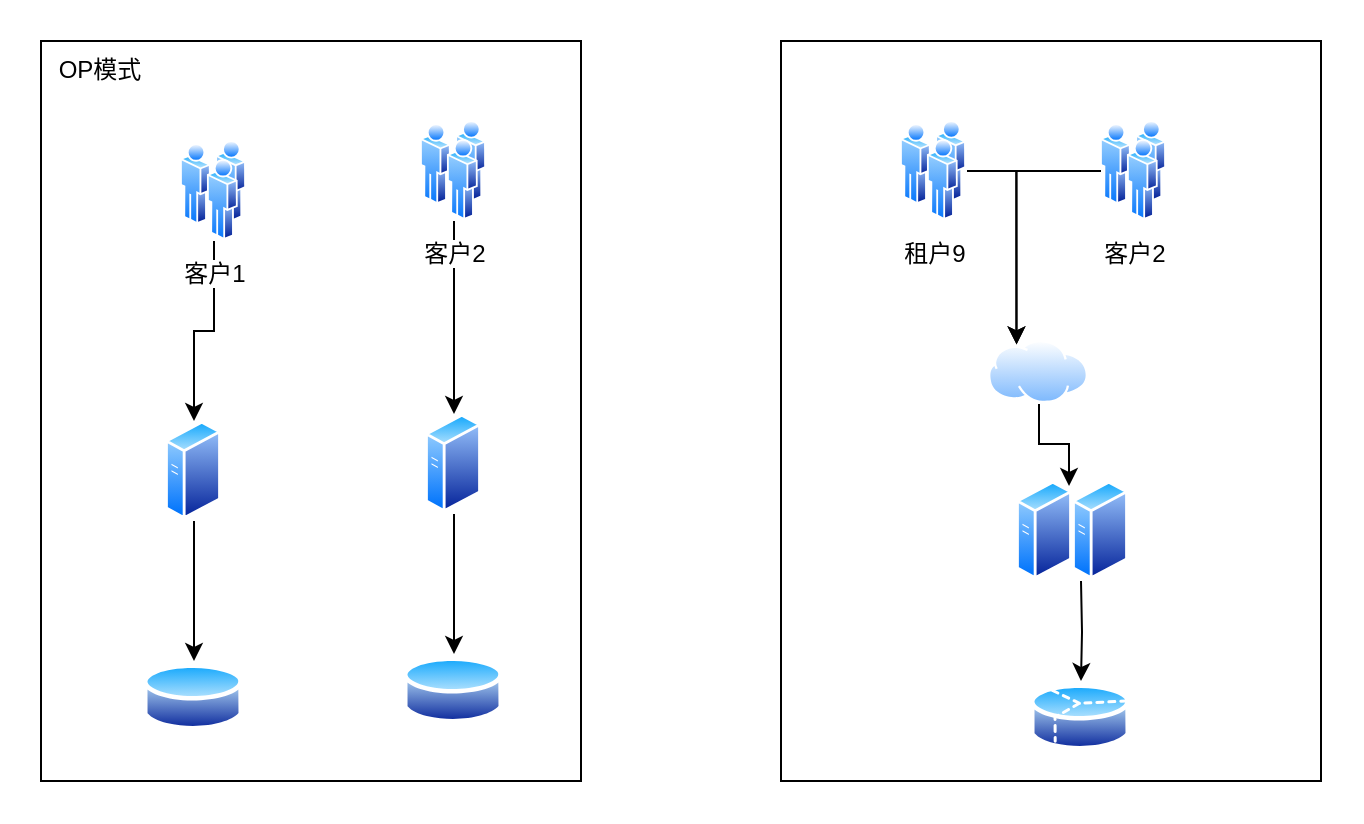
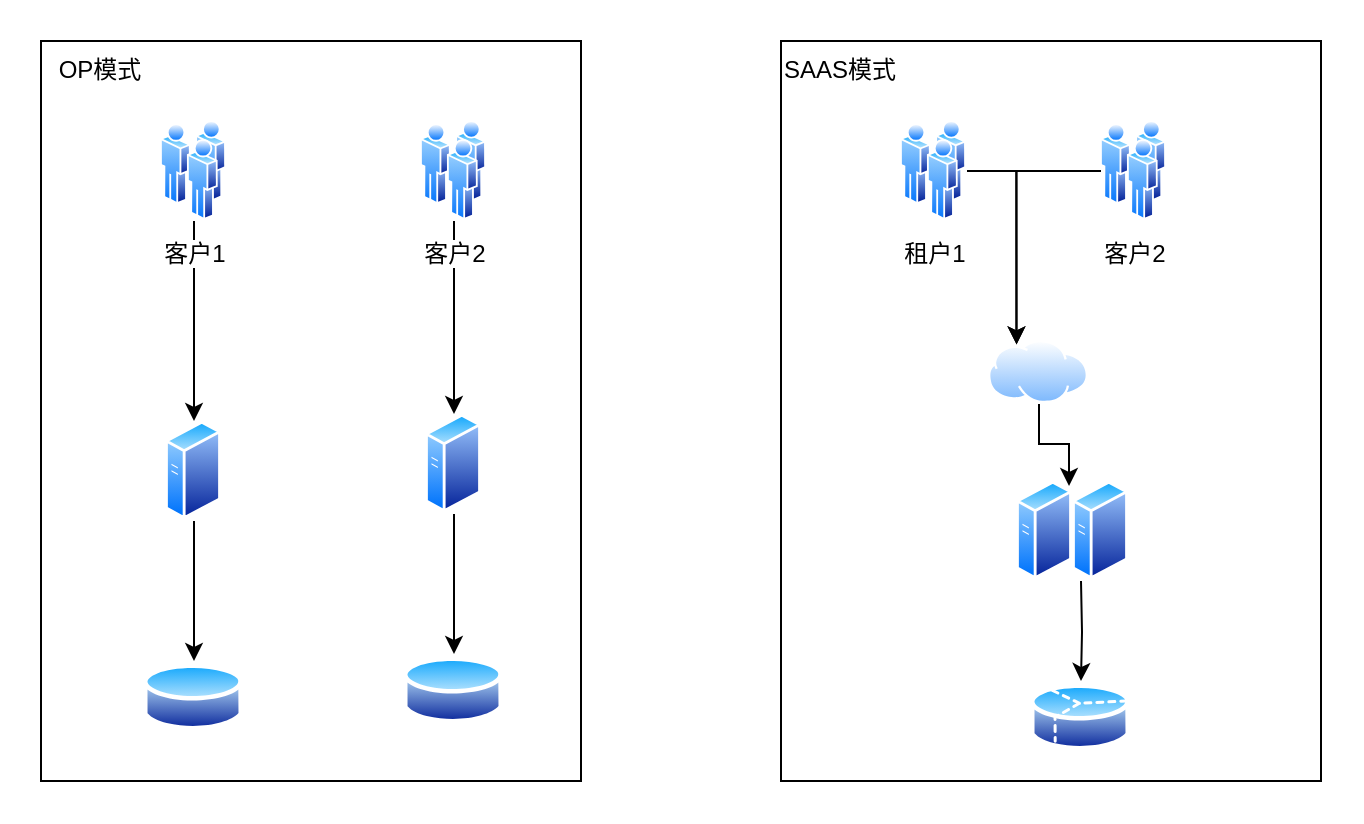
  <mxCell id="0" />
  <mxCell id="1" parent="0" />
  <mxCell id="2" value="" style="rounded=0;whiteSpace=wrap;html=1;" parent="1" vertex="1"><mxGeometry x="20" y="20" width="270" height="370" as="geometry" /></mxCell>
  <mxCell id="3" style="edgeStyle=orthogonalEdgeStyle;rounded=0;orthogonalLoop=1;jettySize=auto;html=1;entryX=0.5;entryY=0;entryDx=0;entryDy=0;" parent="1" source="4" target="8" edge="1"><mxGeometry relative="1" as="geometry" /></mxCell>
- <mxCell id="4" value="客户1" style="aspect=fixed;perimeter=ellipsePerimeter;html=1;align=center;shadow=0;dashed=0;spacingTop=3;image;image=img/lib/active_directory/users.svg;" parent="1" vertex="1"><mxGeometry x="90" y="70" width="33" height="50" as="geometry" /></mxCell>
+ <mxCell id="4" value="客户1" style="aspect=fixed;perimeter=ellipsePerimeter;html=1;align=center;shadow=0;dashed=0;spacingTop=3;image;image=img/lib/active_directory/users.svg;" parent="1" vertex="1"><mxGeometry x="80" y="60" width="33" height="50" as="geometry" /></mxCell>
  <mxCell id="5" style="edgeStyle=orthogonalEdgeStyle;rounded=0;orthogonalLoop=1;jettySize=auto;html=1;" parent="1" source="6" target="11" edge="1"><mxGeometry relative="1" as="geometry" /></mxCell>
  <mxCell id="6" value="客户2" style="aspect=fixed;perimeter=ellipsePerimeter;html=1;align=center;shadow=0;dashed=0;spacingTop=3;image;image=img/lib/active_directory/users.svg;" parent="1" vertex="1"><mxGeometry x="210" y="60" width="33" height="50" as="geometry" /></mxCell>
  <mxCell id="7" style="edgeStyle=orthogonalEdgeStyle;rounded=0;orthogonalLoop=1;jettySize=auto;html=1;" parent="1" source="8" target="9" edge="1"><mxGeometry relative="1" as="geometry" /></mxCell>
  <mxCell id="8" value="" style="aspect=fixed;perimeter=ellipsePerimeter;html=1;align=center;shadow=0;dashed=0;spacingTop=3;image;image=img/lib/active_directory/generic_server.svg;" parent="1" vertex="1"><mxGeometry x="82.5" y="210" width="28.0" height="50" as="geometry" /></mxCell>
  <mxCell id="9" value="" style="aspect=fixed;perimeter=ellipsePerimeter;html=1;align=center;shadow=0;dashed=0;spacingTop=3;image;image=img/lib/active_directory/database.svg;" parent="1" vertex="1"><mxGeometry x="71.5" y="330" width="50" height="37" as="geometry" /></mxCell>
  <mxCell id="10" style="edgeStyle=orthogonalEdgeStyle;rounded=0;orthogonalLoop=1;jettySize=auto;html=1;" parent="1" source="11" target="12" edge="1"><mxGeometry relative="1" as="geometry" /></mxCell>
  <mxCell id="11" value="" style="aspect=fixed;perimeter=ellipsePerimeter;html=1;align=center;shadow=0;dashed=0;spacingTop=3;image;image=img/lib/active_directory/generic_server.svg;" parent="1" vertex="1"><mxGeometry x="212.5" y="206.5" width="28.0" height="50" as="geometry" /></mxCell>
  <mxCell id="12" value="" style="aspect=fixed;perimeter=ellipsePerimeter;html=1;align=center;shadow=0;dashed=0;spacingTop=3;image;image=img/lib/active_directory/database.svg;" parent="1" vertex="1"><mxGeometry x="201.5" y="326.5" width="50" height="37" as="geometry" /></mxCell>
  <mxCell id="13" value="OP模式" style="text;html=1;strokeColor=none;fillColor=none;align=center;verticalAlign=middle;whiteSpace=wrap;rounded=0;" parent="1" vertex="1"><mxGeometry x="20" y="20" width="60" height="30" as="geometry" /></mxCell>
  <mxCell id="14" value="" style="rounded=0;whiteSpace=wrap;html=1;" parent="1" vertex="1"><mxGeometry x="390" y="20" width="270" height="370" as="geometry" /></mxCell>
  <mxCell id="15" style="edgeStyle=orthogonalEdgeStyle;rounded=0;orthogonalLoop=1;jettySize=auto;html=1;entryX=0.25;entryY=0;entryDx=0;entryDy=0;" parent="1" source="16" target="21" edge="1"><mxGeometry relative="1" as="geometry" /></mxCell>
- <mxCell id="16" value="租户9" style="aspect=fixed;perimeter=ellipsePerimeter;html=1;align=center;shadow=0;dashed=0;spacingTop=3;image;image=img/lib/active_directory/users.svg;" parent="1" vertex="1"><mxGeometry x="450" y="60" width="33" height="50" as="geometry" /></mxCell>
+ <mxCell id="16" value="租户1" style="aspect=fixed;perimeter=ellipsePerimeter;html=1;align=center;shadow=0;dashed=0;spacingTop=3;image;image=img/lib/active_directory/users.svg;" parent="1" vertex="1"><mxGeometry x="450" y="60" width="33" height="50" as="geometry" /></mxCell>
  <mxCell id="17" style="edgeStyle=orthogonalEdgeStyle;rounded=0;orthogonalLoop=1;jettySize=auto;html=1;entryX=0.25;entryY=0;entryDx=0;entryDy=0;" parent="1" source="18" target="21" edge="1"><mxGeometry relative="1" as="geometry" /></mxCell>
  <mxCell id="18" value="客户2" style="aspect=fixed;perimeter=ellipsePerimeter;html=1;align=center;shadow=0;dashed=0;spacingTop=3;image;image=img/lib/active_directory/users.svg;" parent="1" vertex="1"><mxGeometry x="550" y="60" width="33" height="50" as="geometry" /></mxCell>
+ <mxCell id="19" value="SAAS模式" style="text;html=1;strokeColor=none;fillColor=none;align=center;verticalAlign=middle;whiteSpace=wrap;rounded=0;" parent="1" vertex="1"><mxGeometry x="390" y="20" width="60" height="30" as="geometry" /></mxCell>
  <mxCell id="20" style="edgeStyle=orthogonalEdgeStyle;rounded=0;orthogonalLoop=1;jettySize=auto;html=1;entryX=-0.071;entryY=0.05;entryDx=0;entryDy=0;entryPerimeter=0;" parent="1" source="21" target="24" edge="1"><mxGeometry relative="1" as="geometry" /></mxCell>
  <mxCell id="21" value="" style="aspect=fixed;perimeter=ellipsePerimeter;html=1;align=center;shadow=0;dashed=0;spacingTop=3;image;image=img/lib/active_directory/internet_cloud.svg;" parent="1" vertex="1"><mxGeometry x="494" y="170" width="50" height="31.5" as="geometry" /></mxCell>
  <mxCell id="22" value="" style="group" parent="1" vertex="1" connectable="0"><mxGeometry x="508" y="240" width="56" height="50" as="geometry" /></mxCell>
  <mxCell id="23" value="" style="aspect=fixed;perimeter=ellipsePerimeter;html=1;align=center;shadow=0;dashed=0;spacingTop=3;image;image=img/lib/active_directory/generic_server.svg;" parent="22" vertex="1"><mxGeometry width="28.0" height="50" as="geometry" /></mxCell>
  <mxCell id="24" value="" style="aspect=fixed;perimeter=ellipsePerimeter;html=1;align=center;shadow=0;dashed=0;spacingTop=3;image;image=img/lib/active_directory/generic_server.svg;" parent="22" vertex="1"><mxGeometry x="28" width="28.0" height="50" as="geometry" /></mxCell>
  <mxCell id="25" value="" style="aspect=fixed;perimeter=ellipsePerimeter;html=1;align=center;shadow=0;dashed=0;spacingTop=3;image;image=img/lib/active_directory/database_partition_3.svg;" parent="1" vertex="1"><mxGeometry x="515" y="340" width="50" height="37" as="geometry" /></mxCell>
  <mxCell id="26" style="edgeStyle=orthogonalEdgeStyle;rounded=0;orthogonalLoop=1;jettySize=auto;html=1;entryX=0.5;entryY=0;entryDx=0;entryDy=0;" parent="1" target="25" edge="1"><mxGeometry relative="1" as="geometry"><mxPoint x="540" y="290" as="sourcePoint" /></mxGeometry></mxCell>
